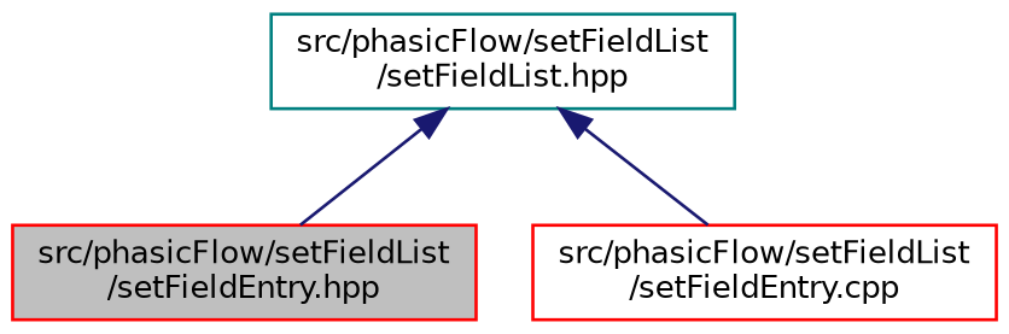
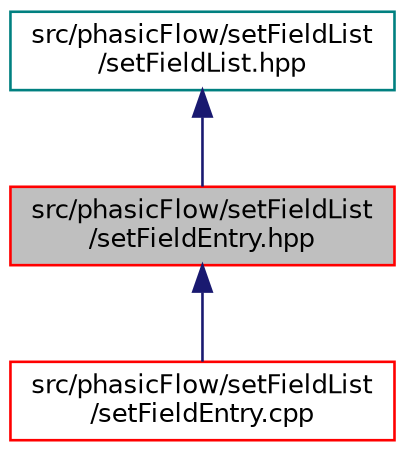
  digraph {
    node [color=red fillcolor=white fontname=Helvetica fontsize=10 shape=record style=filled]
    edge [color=midnightblue dir=back fontname=Helvetica fontsize=10 labelfontname=Helvetica labelfontsize=10 style=solid]
    n1 [fillcolor=grey75 fontcolor=black height=0.2 label="src/phasicFlow/setFieldList\l/setFieldEntry.hpp" width=0.4]
    n2 [height=0.2 label="src/phasicFlow/setFieldList\l/setFieldEntry.cpp" width=0.4]
    n3 [color=teal height=0.2 label="src/phasicFlow/setFieldList\l/setFieldList.hpp" width=0.4]
-   n3 -> n2
+   n1 -> n2
    n3 -> n1
  }
